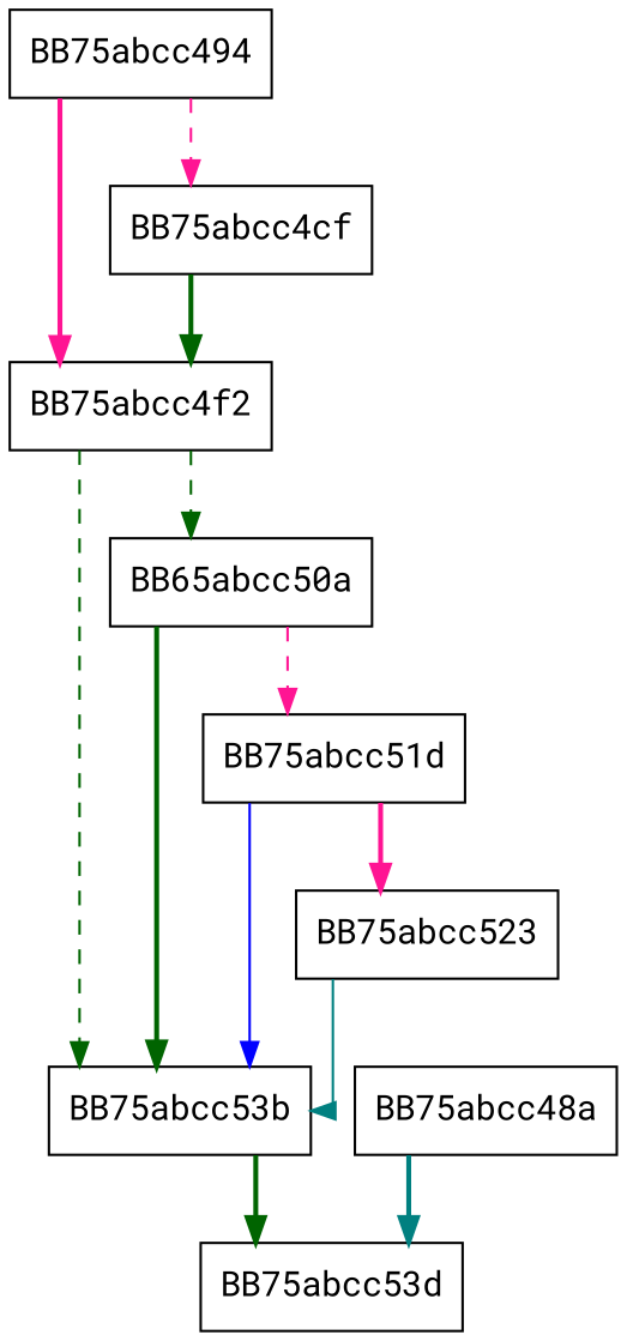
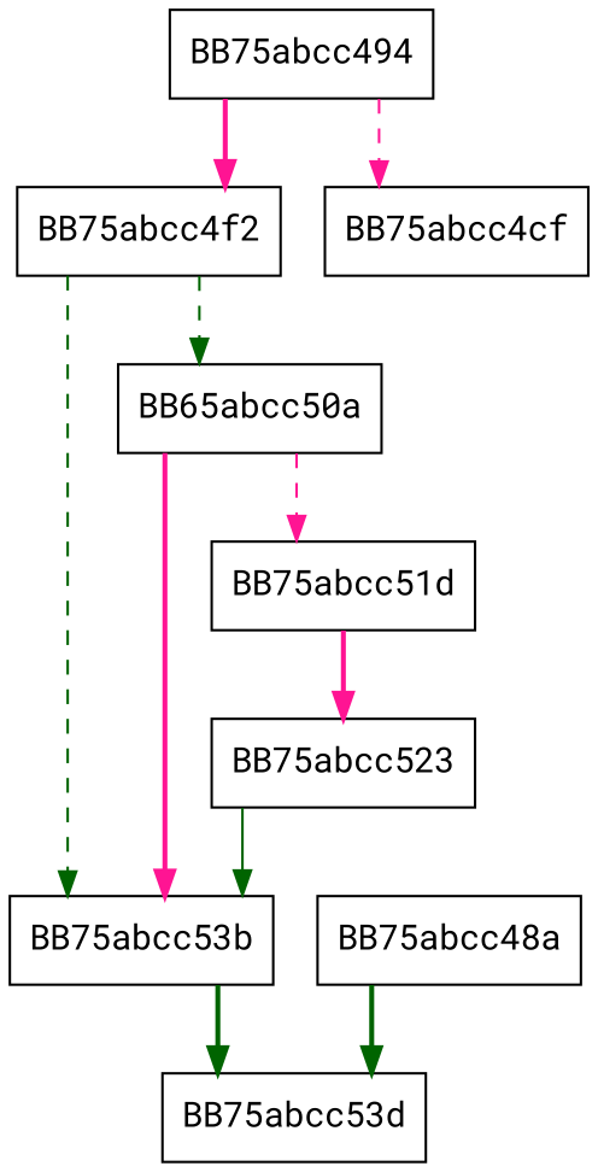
  digraph {
    fontname="Roboto Mono"
    splines=ortho
    node [fontname="Roboto Mono" shape=box]
    edge [color=deeppink fontname="Roboto Mono" style=bold]
    BB75abcc494
    BB75abcc4f2
    BB75abcc4cf
    BB75abcc48a
    BB75abcc53d
    BB75abcc53b
    n7 [label=BB65abcc50a]
    BB75abcc51d
    BB75abcc523
    BB75abcc494 -> BB75abcc4f2
    BB75abcc494 -> BB75abcc4cf [style=dashed]
    BB75abcc4f2 -> BB75abcc53b [color=darkgreen style=dashed]
    BB75abcc4f2 -> n7 [color=darkgreen style=dashed]
-   BB75abcc4cf -> BB75abcc4f2 [color=darkgreen]
-   BB75abcc48a -> BB75abcc53d [color=teal]
+   BB75abcc48a -> BB75abcc53d [color=darkgreen]
    BB75abcc53b -> BB75abcc53d [color=darkgreen]
-   n7 -> BB75abcc53b [color=darkgreen]
+   n7 -> BB75abcc53b
    n7 -> BB75abcc51d [style=dashed]
-   BB75abcc51d -> BB75abcc53b [color=blue style=solid]
    BB75abcc51d -> BB75abcc523
-   BB75abcc523 -> BB75abcc53b [color=teal style=solid]
+   BB75abcc523 -> BB75abcc53b [color=darkgreen style=solid]
  }
